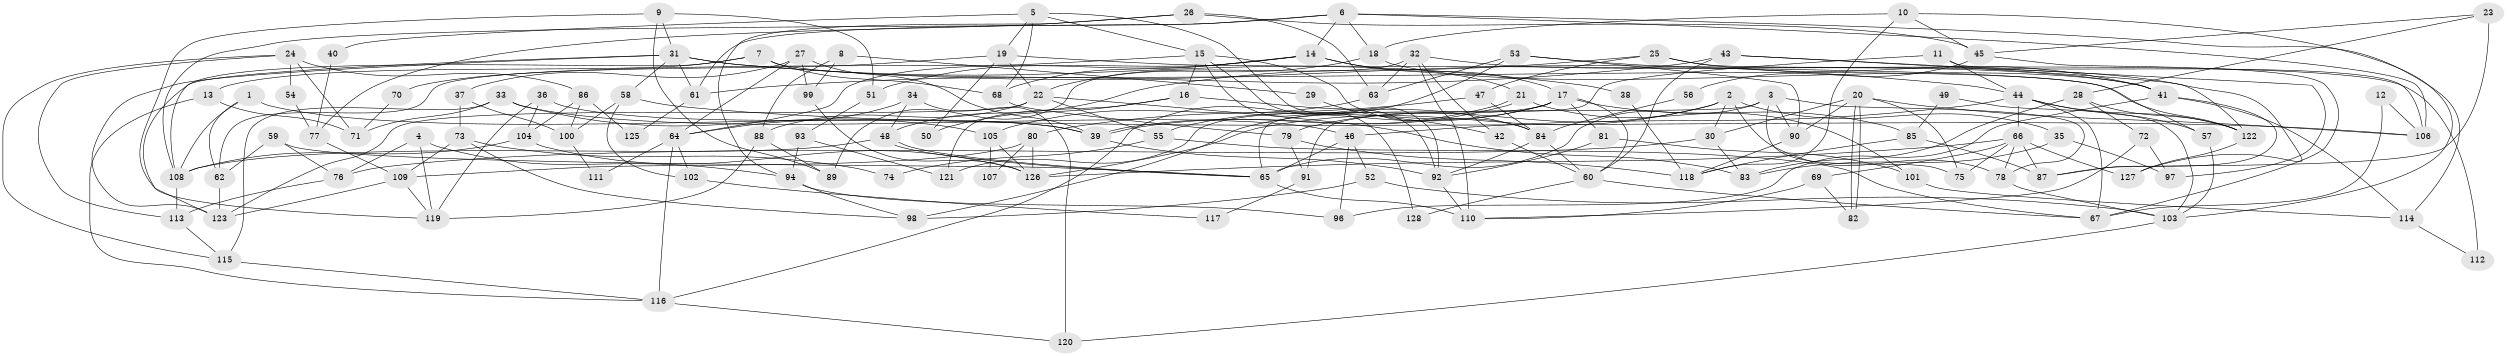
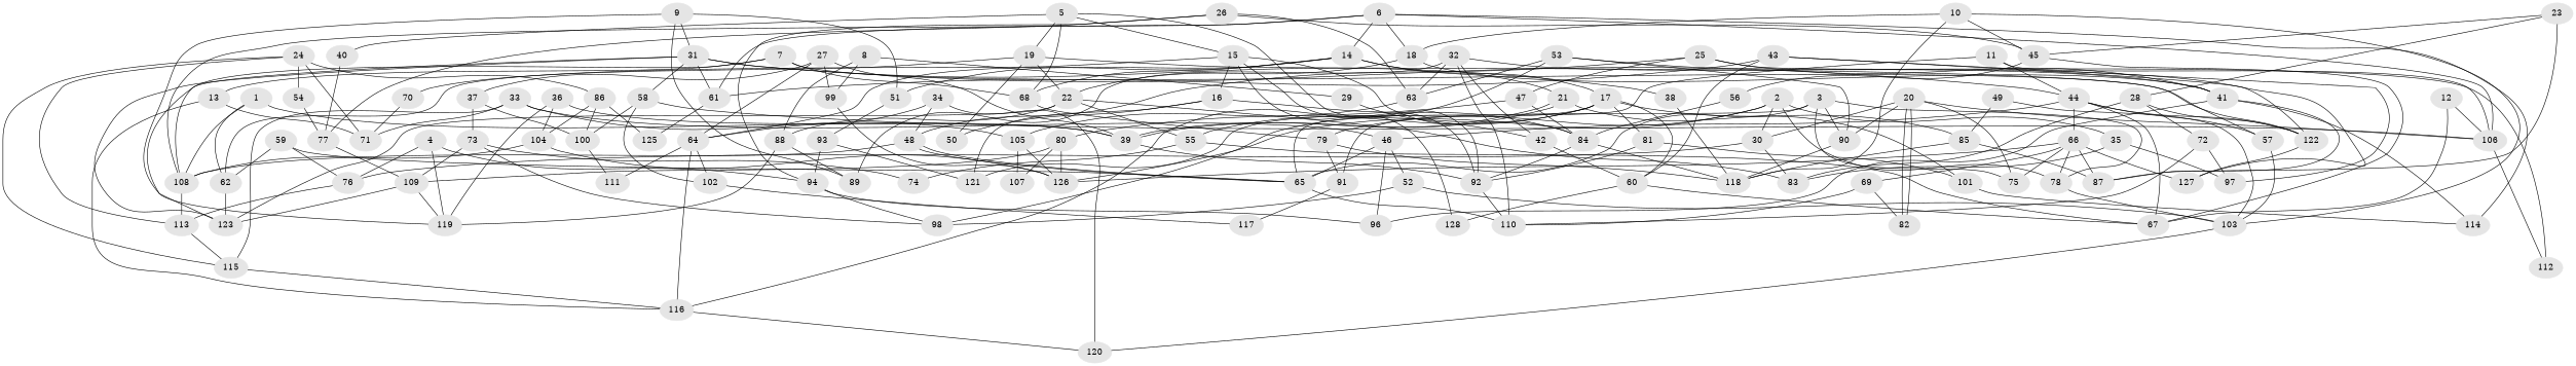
  graph {
    node [color=gray90 style=filled]
    1
    39
    62
    108
    92
    123
    113
    2
    30
    35
    78
    79
    126
    76
    83
    97
    103
    91
    118
    3
    65
    75
    90
    110
    117
    4
    94
    119
    98
    96
    5
    15
    19
    40
    68
    16
    84
    128
    50
    22
    57
    70
    77
    6
    14
    18
    61
    106
    114
    51
    17
    21
    64
    41
    125
    112
    7
    13
    122
    71
    116
    127
    8
    29
    88
    99
    42
    89
    9
    31
    44
    38
    58
    93
    10
    45
    67
    56
    120
    11
    46
    66
    12
    121
    55
    60
    81
    85
    101
    102
    111
    74
    87
    20
    82
    23
    28
    72
    24
    54
    86
    115
    104
    100
    25
    47
    48
    80
    26
    63
    105
    109
    27
    37
    73
    32
    33
    52
    107
    34
    36
    43
    69
    49
    53
    59
    1 -- 39
    1 -- 62
    1 -- 108
    39 -- 92
    62 -- 123
    108 -- 113
    92 -- 110
    113 -- 115
    2 -- 30
    2 -- 35
    2 -- 78
    2 -- 79
    2 -- 126
    30 -- 76
    30 -- 83
    35 -- 83
    35 -- 97
    78 -- 103
    79 -- 91
    79 -- 118
    76 -- 113
    103 -- 120
    91 -- 117
    3 -- 78
    3 -- 91
    3 -- 65
    3 -- 75
    3 -- 90
    65 -- 110
    90 -- 118
    4 -- 76
    4 -- 94
    4 -- 119
    94 -- 98
    94 -- 96
    5 -- 92
    5 -- 15
    5 -- 19
    5 -- 40
    5 -- 68
    15 -- 62
    15 -- 92
    15 -- 16
    15 -- 84
    15 -- 128
    19 -- 50
    19 -- 22
    19 -- 57
    19 -- 70
    40 -- 77
    68 -- 79
    16 -- 84
    16 -- 50
    16 -- 121
    84 -- 92
-   84 -- 60
+   84 -- 118
    22 -- 123
    22 -- 83
    22 -- 88
    22 -- 55
    57 -- 103
    70 -- 71
    77 -- 109
    6 -- 108
    6 -- 14
    6 -- 18
    6 -- 61
    6 -- 106
    6 -- 114
    14 -- 68
    14 -- 51
    14 -- 17
    14 -- 21
    14 -- 64
    18 -- 22
    18 -- 41
    61 -- 125
-   114 -- 112
+   106 -- 112
    51 -- 93
    17 -- 98
    17 -- 121
    17 -- 55
    17 -- 60
    17 -- 81
    17 -- 85
    21 -- 39
    21 -- 39
    21 -- 101
    64 -- 116
    64 -- 102
    64 -- 111
    41 -- 96
    41 -- 114
    41 -- 87
    7 -- 123
    7 -- 68
    7 -- 13
    7 -- 122
    13 -- 71
    13 -- 116
    122 -- 127
    116 -- 120
    8 -- 29
    8 -- 88
    8 -- 99
    29 -- 42
    88 -- 119
    88 -- 89
    99 -- 126
    42 -- 60
    9 -- 119
    9 -- 51
    9 -- 89
    9 -- 31
    31 -- 108
    31 -- 123
    31 -- 61
    31 -- 44
    31 -- 38
    31 -- 58
    44 -- 57
    44 -- 122
    44 -- 67
    44 -- 46
    44 -- 66
    38 -- 118
    58 -- 106
    58 -- 102
    58 -- 100
    93 -- 94
    93 -- 121
    10 -- 103
    10 -- 118
    10 -- 18
    10 -- 45
    45 -- 67
    45 -- 56
    56 -- 84
    11 -- 65
    11 -- 106
    11 -- 44
    46 -- 65
    46 -- 96
    46 -- 52
    66 -- 78
    66 -- 126
    66 -- 75
    66 -- 127
    66 -- 87
    66 -- 69
    12 -- 106
    12 -- 67
    55 -- 67
    55 -- 74
    60 -- 128
    60 -- 67
    81 -- 92
    81 -- 101
    85 -- 118
    85 -- 87
    101 -- 114
    102 -- 117
    20 -- 30
    20 -- 75
    20 -- 90
    20 -- 106
    20 -- 82
    20 -- 82
    23 -- 45
    23 -- 87
    23 -- 28
    28 -- 83
    28 -- 122
    28 -- 72
    72 -- 97
    72 -- 110
    24 -- 113
    24 -- 71
    24 -- 54
    24 -- 86
    24 -- 115
    54 -- 77
    86 -- 125
    86 -- 104
    86 -- 100
    115 -- 116
    104 -- 108
    104 -- 126
    100 -- 111
    25 -- 41
    25 -- 112
    25 -- 47
    25 -- 48
    47 -- 84
    47 -- 80
    48 -- 108
    48 -- 65
    48 -- 65
    80 -- 126
    80 -- 109
    80 -- 107
    26 -- 94
    26 -- 77
    26 -- 45
    26 -- 63
    63 -- 105
    105 -- 126
    105 -- 107
    109 -- 123
    109 -- 119
    27 -- 39
    27 -- 64
    27 -- 99
    27 -- 37
    37 -- 100
    37 -- 73
    73 -- 98
    73 -- 74
    73 -- 109
    32 -- 110
    32 -- 41
    32 -- 42
    32 -- 89
    32 -- 63
    33 -- 71
    33 -- 46
    33 -- 115
    33 -- 105
    52 -- 103
    52 -- 98
    34 -- 64
    34 -- 120
    34 -- 48
    36 -- 39
    36 -- 119
    36 -- 104
    43 -- 97
    43 -- 61
    43 -- 122
    43 -- 60
    69 -- 110
    69 -- 82
    49 -- 103
    49 -- 85
    53 -- 90
    53 -- 116
    53 -- 127
    53 -- 63
    59 -- 62
    59 -- 76
    59 -- 65
  }
